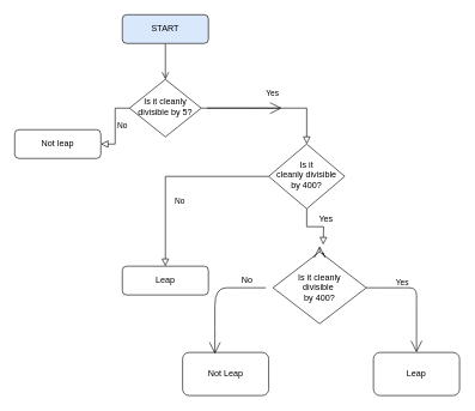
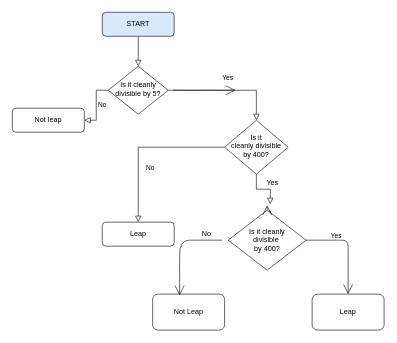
  <mxCell id="0" />
  <mxCell id="1" parent="0" />
- <mxCell id="2" value="" style="rounded=0;html=1;jettySize=auto;orthogonalLoop=1;fontSize=11;endArrow=open;endFill=0;endSize=8;strokeWidth=1;shadow=0;labelBackgroundColor=none;edgeStyle=orthogonalEdgeStyle;" parent="1" source="3" target="7" edge="1"><mxGeometry relative="1" as="geometry" /></mxCell>
+ <mxCell id="2" value="" style="rounded=0;html=1;jettySize=auto;orthogonalLoop=1;fontSize=11;endArrow=block;endFill=0;endSize=8;strokeWidth=1;shadow=0;labelBackgroundColor=none;edgeStyle=orthogonalEdgeStyle;" parent="1" source="3" target="7" edge="1"><mxGeometry relative="1" as="geometry" /></mxCell>
  <mxCell id="3" value="START" style="rounded=1;whiteSpace=wrap;html=1;fontSize=12;glass=0;strokeWidth=1;shadow=0;fillColor=#dae8fc;" parent="1" vertex="1"><mxGeometry x="170" y="20" width="120" height="40" as="geometry" /></mxCell>
  <mxCell id="4" value="Yes" style="rounded=0;html=1;jettySize=auto;orthogonalLoop=1;fontSize=11;endArrow=block;endFill=0;endSize=8;strokeWidth=1;shadow=0;labelBackgroundColor=none;edgeStyle=orthogonalEdgeStyle;" parent="1" source="7" target="11" edge="1"><mxGeometry y="20" relative="1" as="geometry"><mxPoint as="offset" /></mxGeometry></mxCell>
  <mxCell id="5" value="No" style="edgeStyle=orthogonalEdgeStyle;rounded=0;html=1;jettySize=auto;orthogonalLoop=1;fontSize=11;endArrow=block;endFill=0;endSize=8;strokeWidth=1;shadow=0;labelBackgroundColor=none;" parent="1" source="7" target="8" edge="1"><mxGeometry y="10" relative="1" as="geometry"><mxPoint as="offset" /></mxGeometry></mxCell>
  <mxCell id="6" value="" style="edgeStyle=none;curved=1;rounded=0;orthogonalLoop=1;jettySize=auto;html=1;endArrow=open;startSize=14;endSize=14;sourcePerimeterSpacing=8;targetPerimeterSpacing=8;" edge="1" parent="1" source="7"><mxGeometry relative="1" as="geometry"><mxPoint x="392" y="150" as="targetPoint" /></mxGeometry></mxCell>
  <mxCell id="7" value="Is it cleanly divisible by 5?" style="rhombus;whiteSpace=wrap;html=1;shadow=0;fontFamily=Helvetica;fontSize=12;align=center;strokeWidth=1;spacing=6;spacingTop=-4;" parent="1" vertex="1"><mxGeometry x="180" y="110" width="100" height="80" as="geometry" /></mxCell>
  <mxCell id="8" value="Not leap" style="rounded=1;whiteSpace=wrap;html=1;fontSize=12;glass=0;strokeWidth=1;shadow=0;" parent="1" vertex="1"><mxGeometry x="20" y="180" width="120" height="40" as="geometry" /></mxCell>
  <mxCell id="9" value="No" style="rounded=0;html=1;jettySize=auto;orthogonalLoop=1;fontSize=11;endArrow=block;endFill=0;endSize=8;strokeWidth=1;shadow=0;labelBackgroundColor=none;edgeStyle=orthogonalEdgeStyle;" parent="1" source="11" target="12" edge="1"><mxGeometry x="0.333" y="20" relative="1" as="geometry"><mxPoint as="offset" /></mxGeometry></mxCell>
  <mxCell id="10" value="Yes" style="edgeStyle=orthogonalEdgeStyle;rounded=0;html=1;jettySize=auto;orthogonalLoop=1;fontSize=11;endArrow=block;endFill=0;endSize=8;strokeWidth=1;shadow=0;labelBackgroundColor=none;" parent="1" source="11" edge="1"><mxGeometry x="1" y="121" relative="1" as="geometry"><mxPoint x="-11" y="50" as="offset" /><mxPoint x="450" y="340" as="targetPoint" /></mxGeometry></mxCell>
  <mxCell id="11" value="Is it &lt;br&gt;cleanly divisible &lt;br&gt;by 400?" style="rhombus;whiteSpace=wrap;html=1;shadow=0;fontFamily=Helvetica;fontSize=12;align=center;strokeWidth=1;spacing=6;spacingTop=-4;" parent="1" vertex="1"><mxGeometry x="374" y="200" width="106" height="90" as="geometry" /></mxCell>
  <mxCell id="12" value="Leap" style="rounded=1;whiteSpace=wrap;html=1;fontSize=12;glass=0;strokeWidth=1;shadow=0;" parent="1" vertex="1"><mxGeometry x="170" y="370" width="120" height="40" as="geometry" /></mxCell>
  <mxCell id="13" value="" style="edgeStyle=none;curved=1;rounded=0;orthogonalLoop=1;jettySize=auto;html=1;endArrow=open;startSize=14;endSize=14;targetPerimeterSpacing=8;startArrow=none;" edge="1" parent="1" source="15"><mxGeometry relative="1" as="geometry"><mxPoint x="460" y="370" as="sourcePoint" /><mxPoint x="450" y="350" as="targetPoint" /></mxGeometry></mxCell>
  <mxCell id="14" value="Yes" style="text;strokeColor=none;fillColor=none;html=1;align=center;verticalAlign=middle;whiteSpace=wrap;rounded=0;hachureGap=4;" vertex="1" parent="1"><mxGeometry x="424" y="290" width="60" height="30" as="geometry" /></mxCell>
  <mxCell id="15" value="Is it cleanly &lt;br&gt;divisible&amp;nbsp;&lt;br&gt;by 400?" style="rhombus;whiteSpace=wrap;html=1;hachureGap=4;" vertex="1" parent="1"><mxGeometry x="380" y="350" width="130" height="100" as="geometry" /></mxCell>
  <mxCell id="16" style="edgeStyle=none;curved=1;rounded=0;orthogonalLoop=1;jettySize=auto;html=1;exitX=0.5;exitY=0;exitDx=0;exitDy=0;endArrow=open;startSize=14;endSize=14;sourcePerimeterSpacing=8;targetPerimeterSpacing=8;" edge="1" parent="1" source="15" target="15"><mxGeometry relative="1" as="geometry" /></mxCell>
  <mxCell id="17" value="Not Leap" style="rounded=1;whiteSpace=wrap;html=1;hachureGap=4;" vertex="1" parent="1"><mxGeometry x="254" y="490" width="120" height="60" as="geometry" /></mxCell>
  <mxCell id="18" value="No" style="text;strokeColor=none;fillColor=none;html=1;align=center;verticalAlign=middle;whiteSpace=wrap;rounded=0;hachureGap=4;" vertex="1" parent="1"><mxGeometry x="314" y="375" width="60" height="30" as="geometry" /></mxCell>
  <mxCell id="19" value="Leap" style="rounded=1;whiteSpace=wrap;html=1;hachureGap=4;" vertex="1" parent="1"><mxGeometry x="520" y="490" width="120" height="60" as="geometry" /></mxCell>
  <mxCell id="20" value="" style="edgeStyle=none;orthogonalLoop=1;jettySize=auto;html=1;rounded=0;endArrow=open;startSize=14;endSize=14;sourcePerimeterSpacing=8;targetPerimeterSpacing=8;curved=1;exitX=1;exitY=0.5;exitDx=0;exitDy=0;entryX=0.5;entryY=0;entryDx=0;entryDy=0;" edge="1" parent="1" source="15" target="19"><mxGeometry width="120" relative="1" as="geometry"><mxPoint x="520" y="400" as="sourcePoint" /><mxPoint x="640" y="400" as="targetPoint" /><Array as="points"><mxPoint x="560" y="400" /><mxPoint x="580" y="400" /><mxPoint x="580" y="420" /></Array></mxGeometry></mxCell>
  <mxCell id="21" value="" style="edgeStyle=none;orthogonalLoop=1;jettySize=auto;html=1;rounded=0;endArrow=open;startSize=14;endSize=14;sourcePerimeterSpacing=8;targetPerimeterSpacing=8;curved=1;entryX=0.375;entryY=0.033;entryDx=0;entryDy=0;entryPerimeter=0;" edge="1" parent="1" target="17"><mxGeometry width="120" relative="1" as="geometry"><mxPoint x="370" y="400" as="sourcePoint" /><mxPoint x="340" y="460" as="targetPoint" /><Array as="points"><mxPoint x="331" y="400" /><mxPoint x="299" y="400" /><mxPoint x="299" y="450" /></Array></mxGeometry></mxCell>
